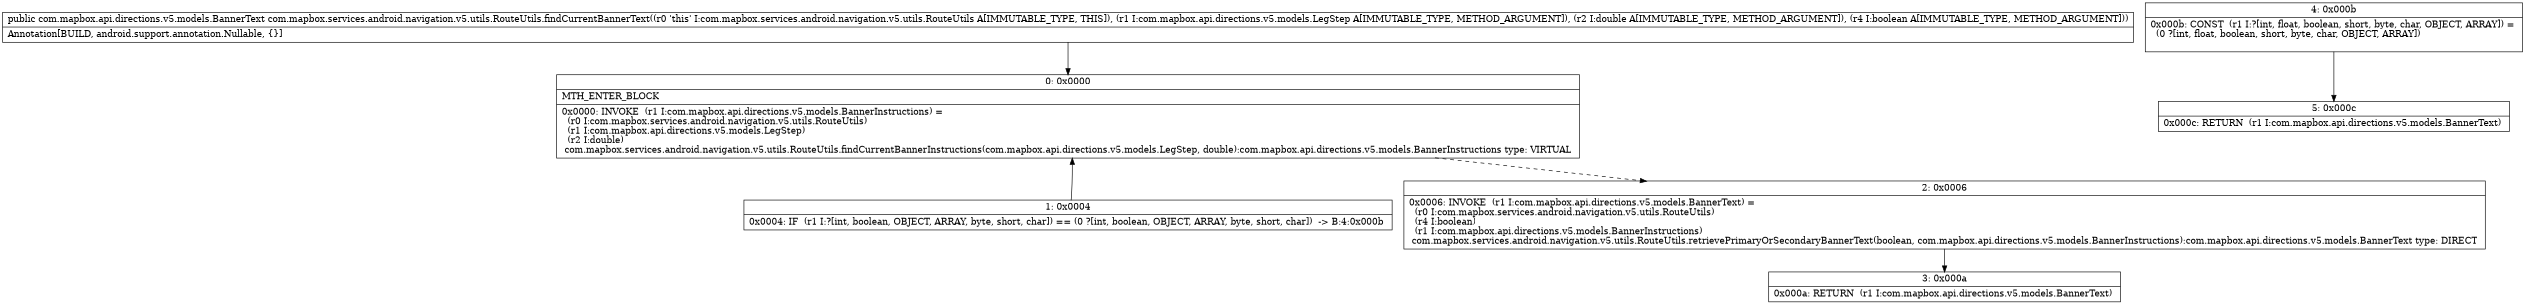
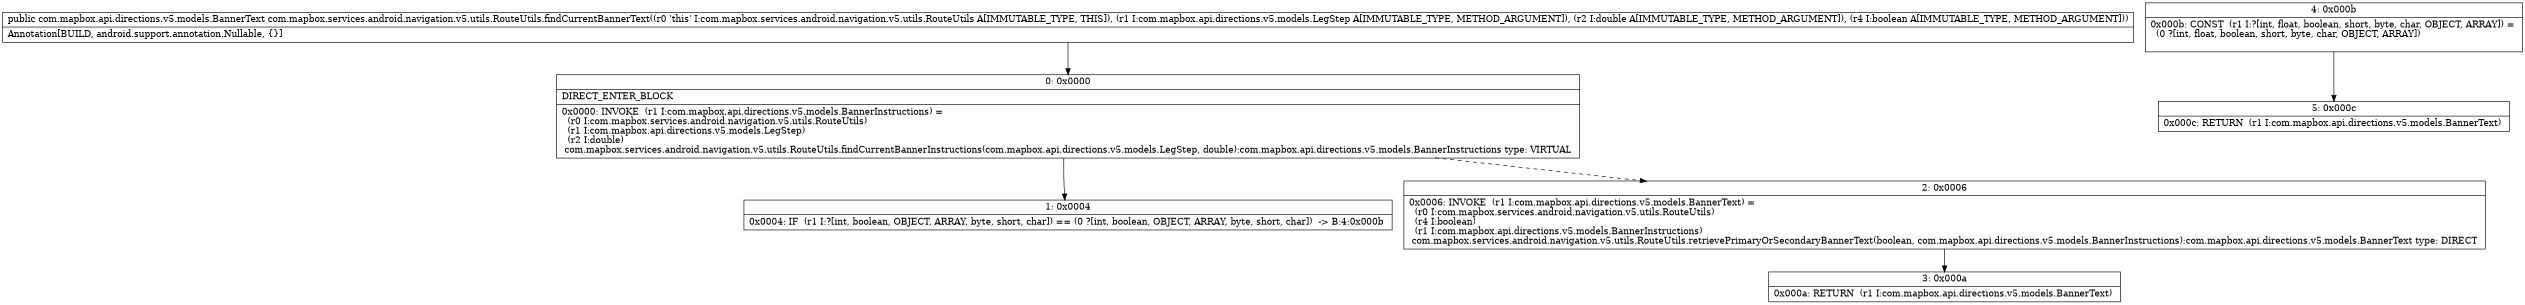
  digraph {
    node [shape=record]
-   n1 [label="{0\:\ 0x0000|MTH_ENTER_BLOCK\l|0x0000: INVOKE  (r1 I:com.mapbox.api.directions.v5.models.BannerInstructions) = \l  (r0 I:com.mapbox.services.android.navigation.v5.utils.RouteUtils)\l  (r1 I:com.mapbox.api.directions.v5.models.LegStep)\l  (r2 I:double)\l com.mapbox.services.android.navigation.v5.utils.RouteUtils.findCurrentBannerInstructions(com.mapbox.api.directions.v5.models.LegStep, double):com.mapbox.api.directions.v5.models.BannerInstructions type: VIRTUAL \l}"]
+   n1 [label="{0\:\ 0x0000|DIRECT_ENTER_BLOCK\l|0x0000: INVOKE  (r1 I:com.mapbox.api.directions.v5.models.BannerInstructions) = \l  (r0 I:com.mapbox.services.android.navigation.v5.utils.RouteUtils)\l  (r1 I:com.mapbox.api.directions.v5.models.LegStep)\l  (r2 I:double)\l com.mapbox.services.android.navigation.v5.utils.RouteUtils.findCurrentBannerInstructions(com.mapbox.api.directions.v5.models.LegStep, double):com.mapbox.api.directions.v5.models.BannerInstructions type: VIRTUAL \l}"]
    n2 [label="{1\:\ 0x0004|0x0004: IF  (r1 I:?[int, boolean, OBJECT, ARRAY, byte, short, char]) == (0 ?[int, boolean, OBJECT, ARRAY, byte, short, char])  \-\> B:4:0x000b \l}"]
    n3 [label="{2\:\ 0x0006|0x0006: INVOKE  (r1 I:com.mapbox.api.directions.v5.models.BannerText) = \l  (r0 I:com.mapbox.services.android.navigation.v5.utils.RouteUtils)\l  (r4 I:boolean)\l  (r1 I:com.mapbox.api.directions.v5.models.BannerInstructions)\l com.mapbox.services.android.navigation.v5.utils.RouteUtils.retrievePrimaryOrSecondaryBannerText(boolean, com.mapbox.api.directions.v5.models.BannerInstructions):com.mapbox.api.directions.v5.models.BannerText type: DIRECT \l}"]
    n4 [label="{3\:\ 0x000a|0x000a: RETURN  (r1 I:com.mapbox.api.directions.v5.models.BannerText) \l}"]
    n5 [label="{4\:\ 0x000b|0x000b: CONST  (r1 I:?[int, float, boolean, short, byte, char, OBJECT, ARRAY]) = \l  (0 ?[int, float, boolean, short, byte, char, OBJECT, ARRAY])\l \l}"]
    n6 [label="{5\:\ 0x000c|0x000c: RETURN  (r1 I:com.mapbox.api.directions.v5.models.BannerText) \l}"]
    n7 [label="{public com.mapbox.api.directions.v5.models.BannerText com.mapbox.services.android.navigation.v5.utils.RouteUtils.findCurrentBannerText((r0 'this' I:com.mapbox.services.android.navigation.v5.utils.RouteUtils A[IMMUTABLE_TYPE, THIS]), (r1 I:com.mapbox.api.directions.v5.models.LegStep A[IMMUTABLE_TYPE, METHOD_ARGUMENT]), (r2 I:double A[IMMUTABLE_TYPE, METHOD_ARGUMENT]), (r4 I:boolean A[IMMUTABLE_TYPE, METHOD_ARGUMENT]))  | Annotation[BUILD, android.support.annotation.Nullable, \{\}]\l}"]
-   n2 -> n1
+   n1 -> n2
    n1 -> n3 [style=dashed]
    n3 -> n4
    n5 -> n6
    n7 -> n1
  }
